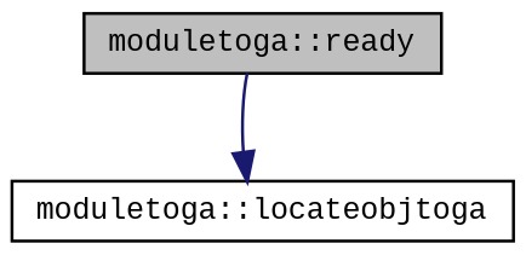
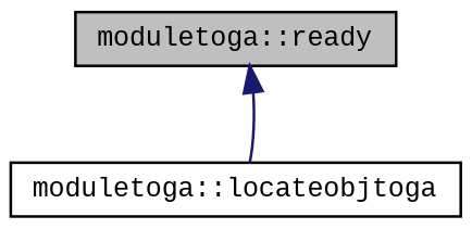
  digraph {
    rankdir=TB
    fontname="Liberation Mono"
    node [color=black fontname="Liberation Mono" fontsize=10 shape=record style=filled]
    n1 [fillcolor=grey75 fontcolor=black height=0.2 label="moduletoga::ready" width=0.4]
    n2 [fillcolor=white height=0.2 label="moduletoga::locateobjtoga" width=0.4]
-   n1 -> n2 [color=midnightblue fontname="Liberation Mono" fontsize=10 labelfontname=Helvetica labelfontsize=10 style=solid]
+   n2 -> n1 [color=midnightblue fontname="Liberation Mono" fontsize=10 labelfontname=Helvetica labelfontsize=10 style=solid]
  }
